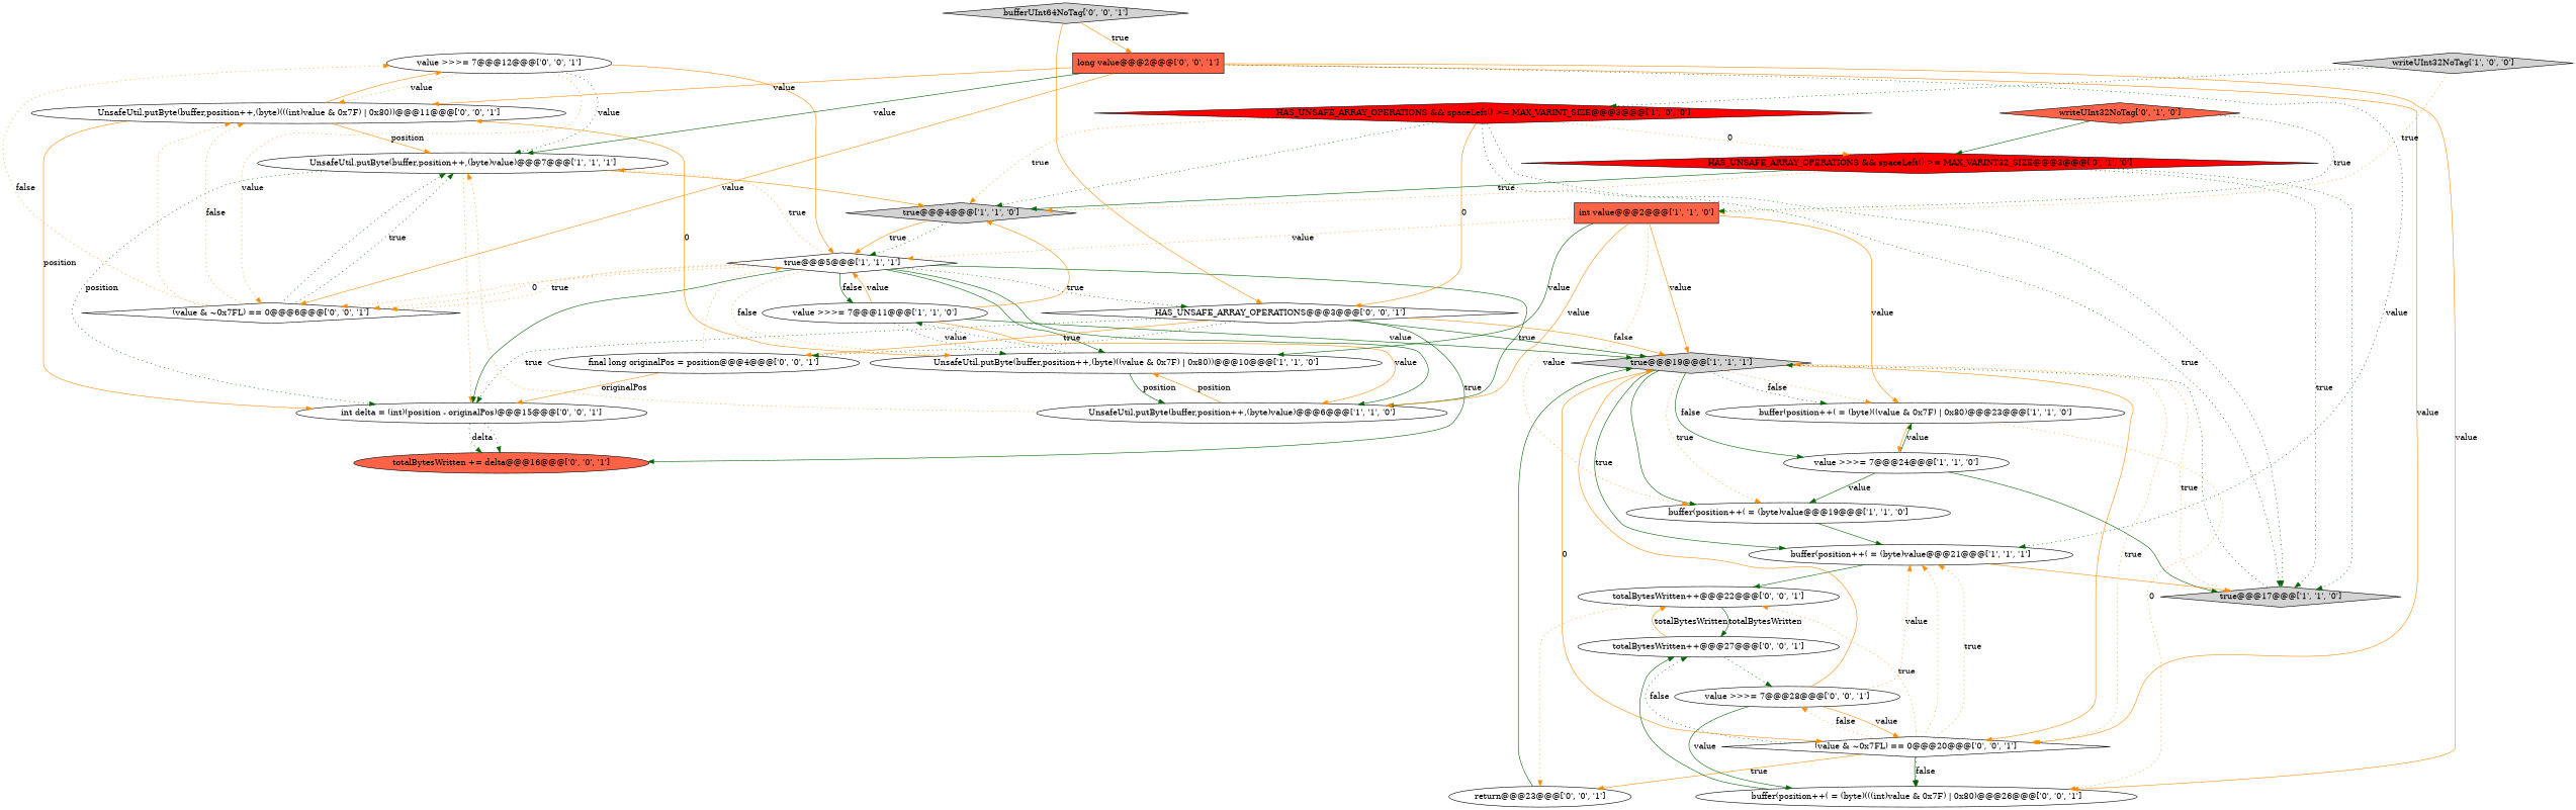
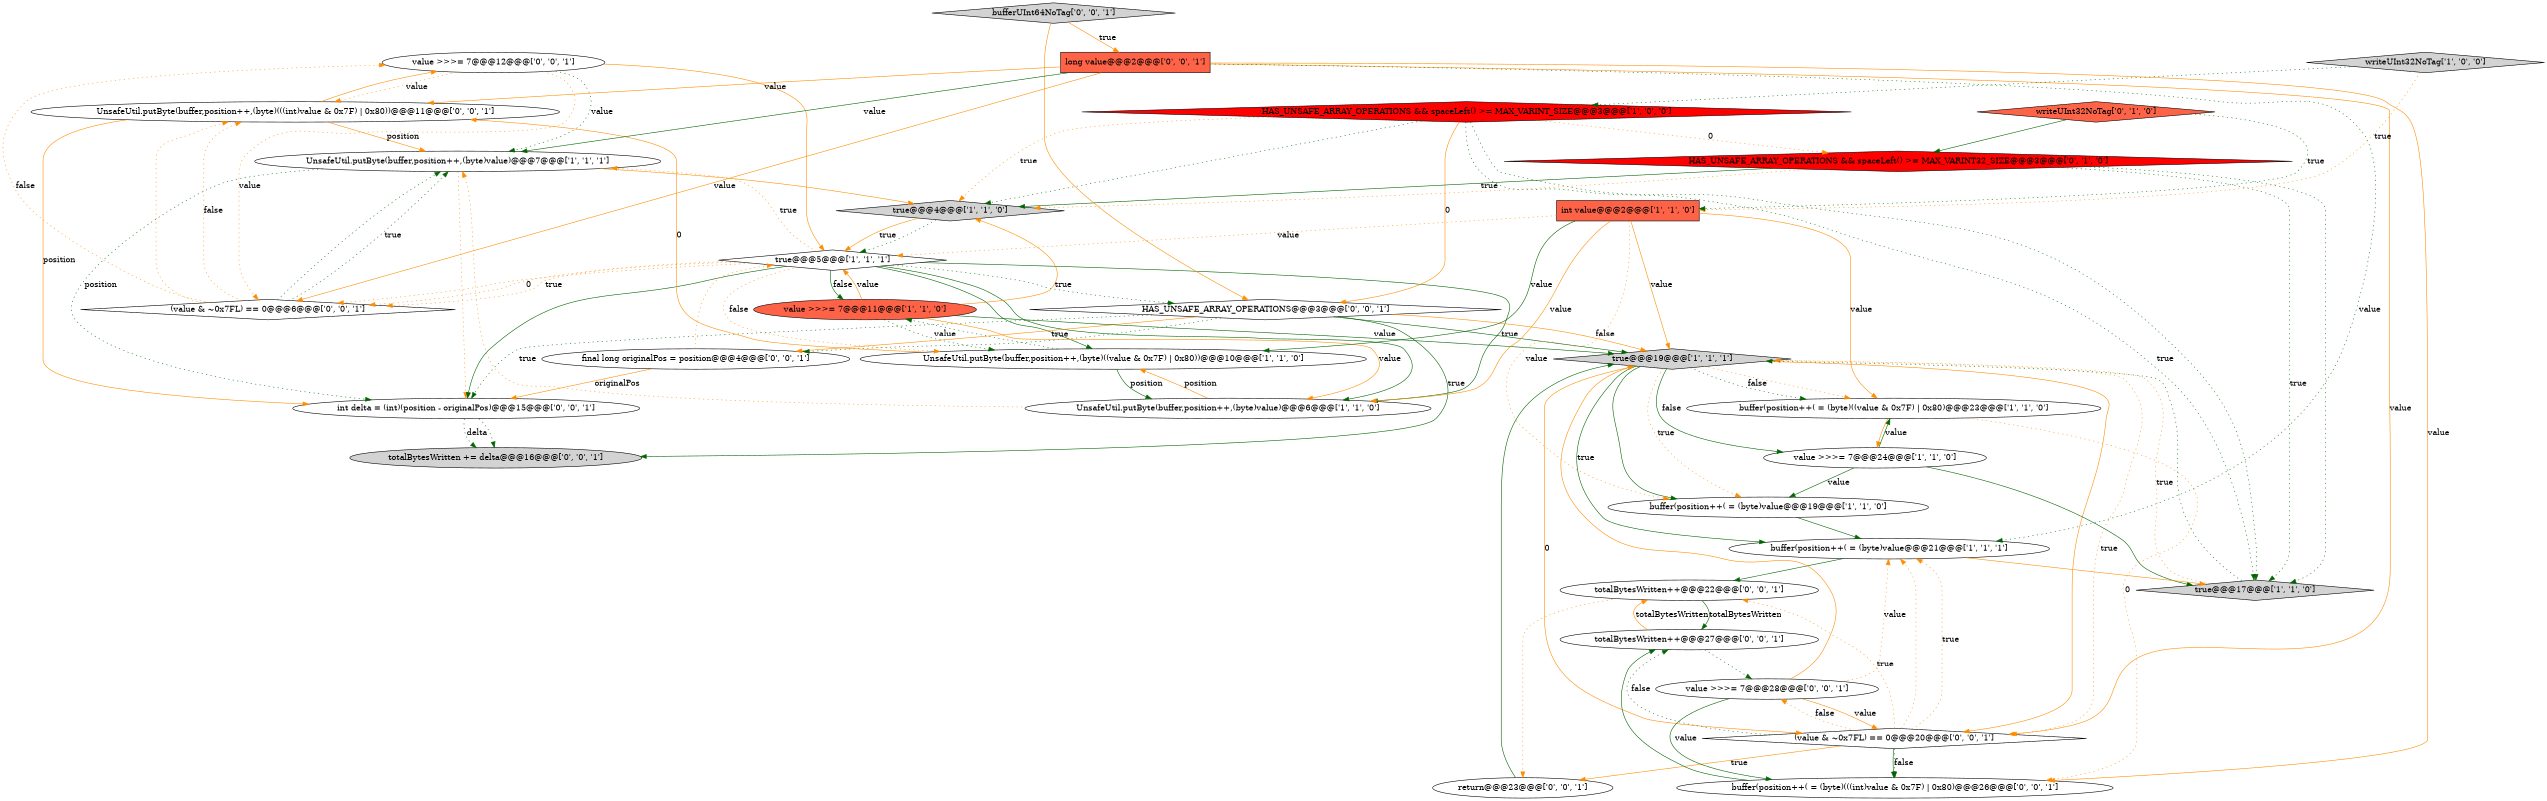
  digraph {
    node [fillcolor=white shape=ellipse style=filled]
    edge [color=darkorange style=solid]
    n1 [label="value >>>= 7@@@12@@@['0', '0', '1']"]
    n2 [label="UnsafeUtil.putByte(buffer,position++,(byte)(((int)value & 0x7F) | 0x80))@@@11@@@['0', '0', '1']"]
    n3 [label="UnsafeUtil.putByte(buffer,position++,(byte)value)@@@7@@@['1', '1', '1']"]
    n4 [label="(value & ~0x7FL) == 0@@@6@@@['0', '0', '1']" shape=diamond]
    n5 [label="true@@@5@@@['1', '1', '1']" shape=diamond]
    n6 [label="int delta = (int)(position - originalPos)@@@15@@@['0', '0', '1']"]
    n7 [fillcolor=lightgray label="true@@@4@@@['1', '1', '0']" shape=diamond]
    n8 [label="HAS_UNSAFE_ARRAY_OPERATIONS@@@3@@@['0', '0', '1']" shape=diamond]
    n9 [label="UnsafeUtil.putByte(buffer,position++,(byte)value)@@@6@@@['1', '1', '0']"]
    n10 [label="UnsafeUtil.putByte(buffer,position++,(byte)((value & 0x7F) | 0x80))@@@10@@@['1', '1', '0']"]
-   n11 [label="value >>>= 7@@@11@@@['1', '1', '0']"]
-   n12 [fillcolor=tomato label="totalBytesWritten += delta@@@16@@@['0', '0', '1']"]
+   n11 [fillcolor=tomato label="value >>>= 7@@@11@@@['1', '1', '0']"]
+   n12 [fillcolor=lightgray label="totalBytesWritten += delta@@@16@@@['0', '0', '1']"]
    n13 [fillcolor=lightgray label="true@@@19@@@['1', '1', '1']" shape=diamond]
    n14 [label="final long originalPos = position@@@4@@@['0', '0', '1']"]
    n15 [label="buffer(position++( = (byte)((value & 0x7F) | 0x80)@@@23@@@['1', '1', '0']"]
    n16 [label="buffer(position++( = (byte)value@@@19@@@['1', '1', '0']"]
    n17 [label="value >>>= 7@@@24@@@['1', '1', '0']"]
    n18 [label="(value & ~0x7FL) == 0@@@20@@@['0', '0', '1']" shape=diamond]
    n19 [label="buffer(position++( = (byte)value@@@21@@@['1', '1', '1']"]
    n20 [fillcolor=lightgray label="true@@@17@@@['1', '1', '0']" shape=diamond]
    n21 [label="return@@@23@@@['0', '0', '1']"]
    n22 [fillcolor=tomato label="int value@@@2@@@['1', '1', '0']" shape=box]
    n23 [label="buffer(position++( = (byte)(((int)value & 0x7F) | 0x80)@@@26@@@['0', '0', '1']"]
    n24 [label="totalBytesWritten++@@@27@@@['0', '0', '1']"]
    n25 [label="value >>>= 7@@@28@@@['0', '0', '1']"]
    n26 [label="totalBytesWritten++@@@22@@@['0', '0', '1']"]
    n27 [fillcolor=red label="HAS_UNSAFE_ARRAY_OPERATIONS && spaceLeft() >= MAX_VARINT_SIZE@@@3@@@['1', '0', '0']" shape=diamond]
    n28 [fillcolor=red label="HAS_UNSAFE_ARRAY_OPERATIONS && spaceLeft() >= MAX_VARINT32_SIZE@@@3@@@['0', '1', '0']" shape=diamond]
    n29 [fillcolor=lightgray label="bufferUInt64NoTag['0', '0', '1']" shape=diamond]
    n30 [fillcolor=tomato label="long value@@@2@@@['0', '0', '1']" shape=box]
    n31 [fillcolor=lightgray label="writeUInt32NoTag['1', '0', '0']" shape=diamond]
    n32 [fillcolor=tomato label="writeUInt32NoTag['0', '1', '0']" shape=diamond]
    n1 -> n2 [label=value style=dotted]
    n1 -> n3 [color=darkgreen label=value style=dotted]
    n1 -> n4 [label=value style=dotted]
    n1 -> n5
    n2 -> n1
    n2 -> n3 [label=position]
    n2 -> n6 [label=position]
    n3 -> n6 [style=dotted]
    n3 -> n6 [color=darkgreen label=position style=dotted]
    n3 -> n7
    n4 -> n1 [label=false style=dotted]
    n4 -> n2 [style=dotted]
    n4 -> n2 [label=false style=dotted]
    n4 -> n3 [color=darkgreen label=true style=dotted]
    n4 -> n3 [color=darkgreen style=dotted]
    n5 -> n3 [label=true style=dotted]
    n5 -> n4 [label=true style=dotted]
    n5 -> n4 [style=dotted]
    n5 -> n4 [label=0 style=dotted]
    n5 -> n6 [color=darkgreen]
    n5 -> n8 [color=darkgreen label=true style=dotted]
    n5 -> n9 [color=darkgreen]
    n5 -> n9 [color=darkgreen label=true]
    n5 -> n10 [color=darkgreen]
    n5 -> n10 [label=false style=dotted]
    n5 -> n11 [color=darkgreen label=false]
    n6 -> n12 [color=darkgreen label=delta style=dotted]
    n6 -> n12 [color=darkgreen style=dotted]
    n7 -> n5 [label=true]
    n7 -> n5 [color=darkgreen style=dotted]
    n8 -> n6 [color=darkgreen label=true style=dotted]
    n8 -> n12 [color=darkgreen label=true]
    n8 -> n13 [color=darkgreen]
    n8 -> n13 [label=false]
    n8 -> n14 [label=true]
    n8 -> n14 [color=darkgreen style=dotted]
    n9 -> n3 [style=dotted]
    n9 -> n10 [label=position]
    n10 -> n2 [label=0]
    n10 -> n9 [color=darkgreen label=position]
    n10 -> n11 [color=darkgreen style=dotted]
    n11 -> n5 [label=value]
    n11 -> n7
    n11 -> n9 [label=value]
    n11 -> n10 [color=darkgreen label=value style=dotted]
    n11 -> n13 [color=darkgreen label=value]
    n13 -> n15 [style=dotted]
    n13 -> n15 [color=darkgreen label=false style=dotted]
    n13 -> n16 [color=darkgreen]
    n13 -> n16 [label=true style=dotted]
    n13 -> n17 [color=darkgreen label=false]
    n13 -> n18 [label=true style=dotted]
    n13 -> n18 [label=0]
    n13 -> n18
    n13 -> n19 [color=darkgreen label=true]
    n14 -> n5 [style=dotted]
    n14 -> n6 [label=originalPos]
    n15 -> n17
    n15 -> n23 [label=0 style=dotted]
    n16 -> n19 [color=darkgreen]
    n17 -> n15 [color=darkgreen label=value]
    n17 -> n16 [color=darkgreen label=value]
    n17 -> n20 [color=darkgreen]
    n18 -> n19 [style=dotted]
    n18 -> n19 [label=true style=dotted]
    n18 -> n21 [label=true]
    n18 -> n23 [color=darkgreen]
    n18 -> n23 [color=darkgreen label=false style=dotted]
    n18 -> n24 [color=darkgreen label=false style=dotted]
    n18 -> n25 [label=false style=dotted]
    n18 -> n26 [label=true style=dotted]
    n19 -> n20
    n19 -> n26 [color=darkgreen]
    n20 -> n13 [label=true style=dotted]
    n20 -> n13 [color=darkgreen style=dotted]
    n21 -> n13 [color=darkgreen]
    n22 -> n5 [label=value style=dotted]
    n22 -> n9 [label=value]
    n22 -> n10 [color=darkgreen label=value]
    n22 -> n13 [label=value]
    n22 -> n15 [label=value]
    n22 -> n16 [label=value style=dotted]
    n23 -> n24 [color=darkgreen]
    n24 -> n25 [color=darkgreen style=dotted]
    n24 -> n26 [label=totalBytesWritten]
    n25 -> n13
    n25 -> n18 [label=value]
    n25 -> n19 [label=value style=dotted]
    n25 -> n23 [color=darkgreen label=value]
    n26 -> n21 [style=dotted]
    n26 -> n24 [color=darkgreen label=totalBytesWritten]
    n27 -> n7 [label=true style=dotted]
    n27 -> n7 [color=darkgreen style=dotted]
    n27 -> n8 [label=0]
    n27 -> n20 [color=darkgreen label=true style=dotted]
    n27 -> n20 [color=darkgreen style=dotted]
    n27 -> n28 [label=0 style=dotted]
    n28 -> n7 [color=darkgreen label=true]
    n28 -> n7 [style=dotted]
    n28 -> n20 [color=darkgreen label=true style=dotted]
    n28 -> n20 [color=darkgreen style=dotted]
    n29 -> n8
    n29 -> n30 [label=true]
    n30 -> n2 [label=value]
    n30 -> n3 [color=darkgreen label=value]
    n30 -> n4 [label=value]
    n30 -> n18 [label=value]
    n30 -> n19 [color=darkgreen label=value style=dotted]
    n30 -> n23 [label=value]
    n31 -> n22 [label=true style=dotted]
    n31 -> n27 [color=darkgreen style=dotted]
    n32 -> n22 [color=darkgreen label=true style=dotted]
    n32 -> n28 [color=darkgreen]
  }
